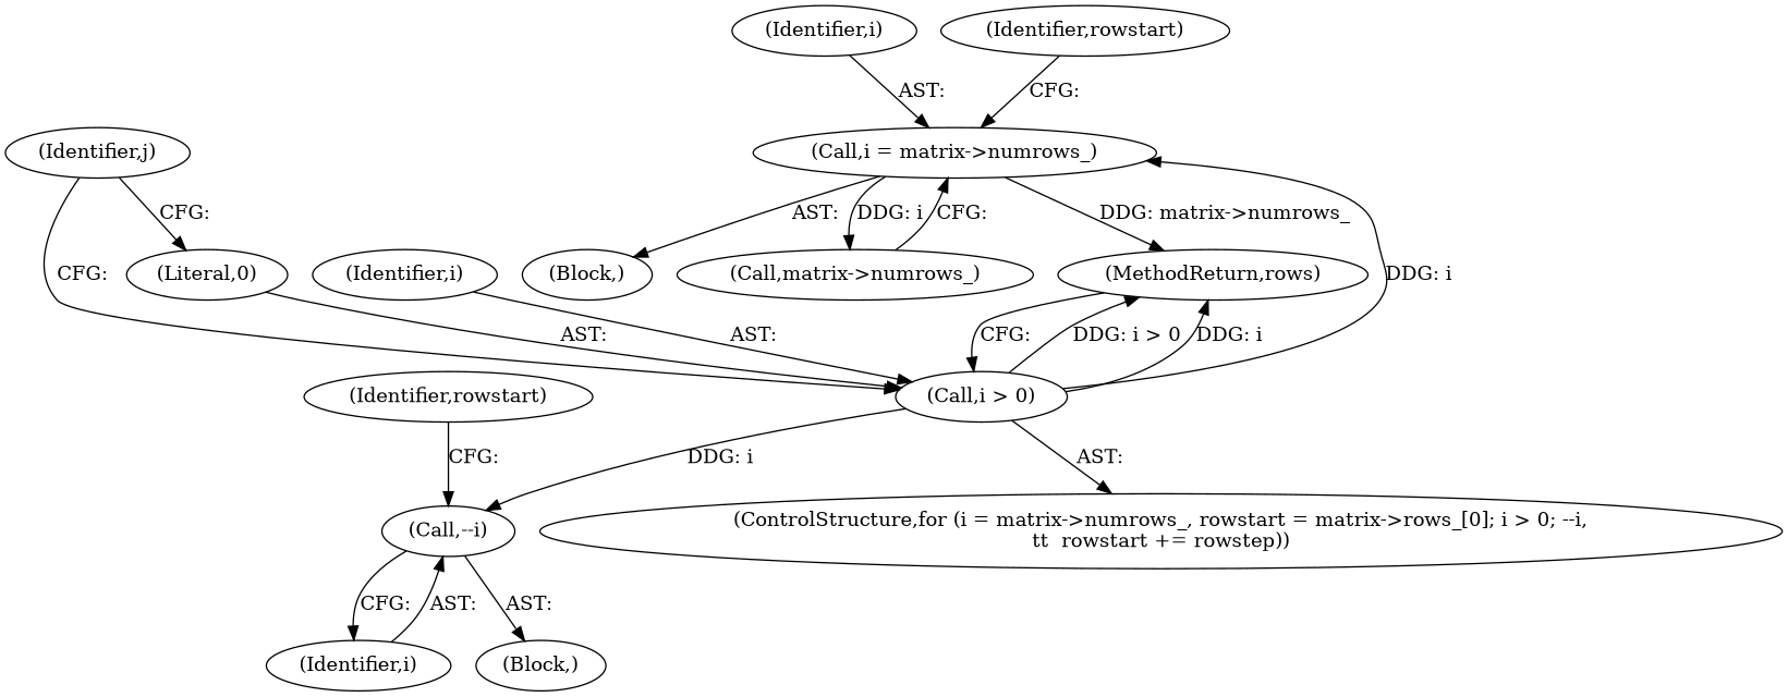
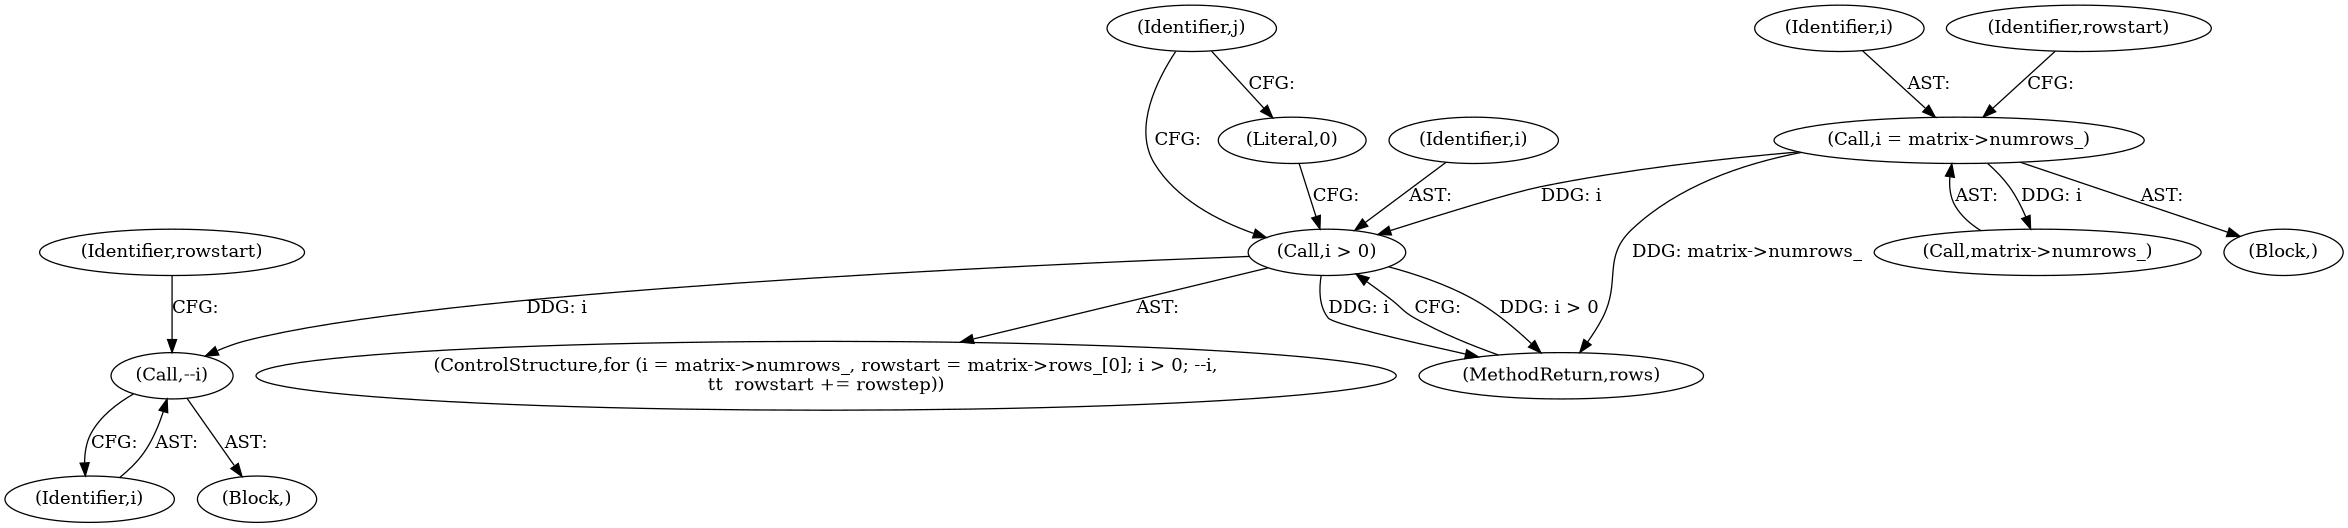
  digraph {
    n1 [label="(Call,i = matrix->numrows_)"]
    n2 [label="(Call,i > 0)"]
    n3 [label="(Block,)"]
    n4 [label="(Call,matrix->numrows_)"]
    n5 [label="(MethodReturn,rows)"]
    n6 [label="(Call,--i)"]
    n7 [label="(ControlStructure,for (i = matrix->numrows_, rowstart = matrix->rows_[0]; i > 0; --i,\n\t\t  rowstart += rowstep))"]
    n8 [label="(Identifier,i)"]
    n9 [label="(Block,)"]
    n10 [label="(Literal,0)"]
    n11 [label="(Identifier,i)"]
    n12 [label="(Identifier,i)"]
    n13 [label="(Identifier,j)"]
    n14 [label="(Identifier,rowstart)"]
    n15 [label="(Identifier,rowstart)"]
-   n2 -> n1 [label="DDG: i"]
+   n1 -> n2 [label="DDG: i"]
    n1 -> n3 [label="AST: "]
    n1 -> n4 [label="DDG: i"]
    n1 -> n5 [label="DDG: matrix->numrows_"]
    n2 -> n5 [label="DDG: i > 0"]
    n2 -> n5 [label="DDG: i"]
    n2 -> n6 [label="DDG: i"]
    n2 -> n7 [label="AST: "]
-   n4 -> n1 [label="CFG: "]
+   n4 -> n1 [label="AST: "]
    n5 -> n2 [label="CFG: "]
    n6 -> n8 [label="CFG: "]
    n6 -> n9 [label="AST: "]
    n8 -> n6 [label="AST: "]
-   n10 -> n2 [label="AST: "]
+   n10 -> n2 [label="CFG: "]
    n11 -> n1 [label="AST: "]
    n12 -> n2 [label="AST: "]
    n13 -> n2 [label="CFG: "]
    n13 -> n10 [label="CFG: "]
    n14 -> n6 [label="CFG: "]
    n15 -> n1 [label="CFG: "]
  }
